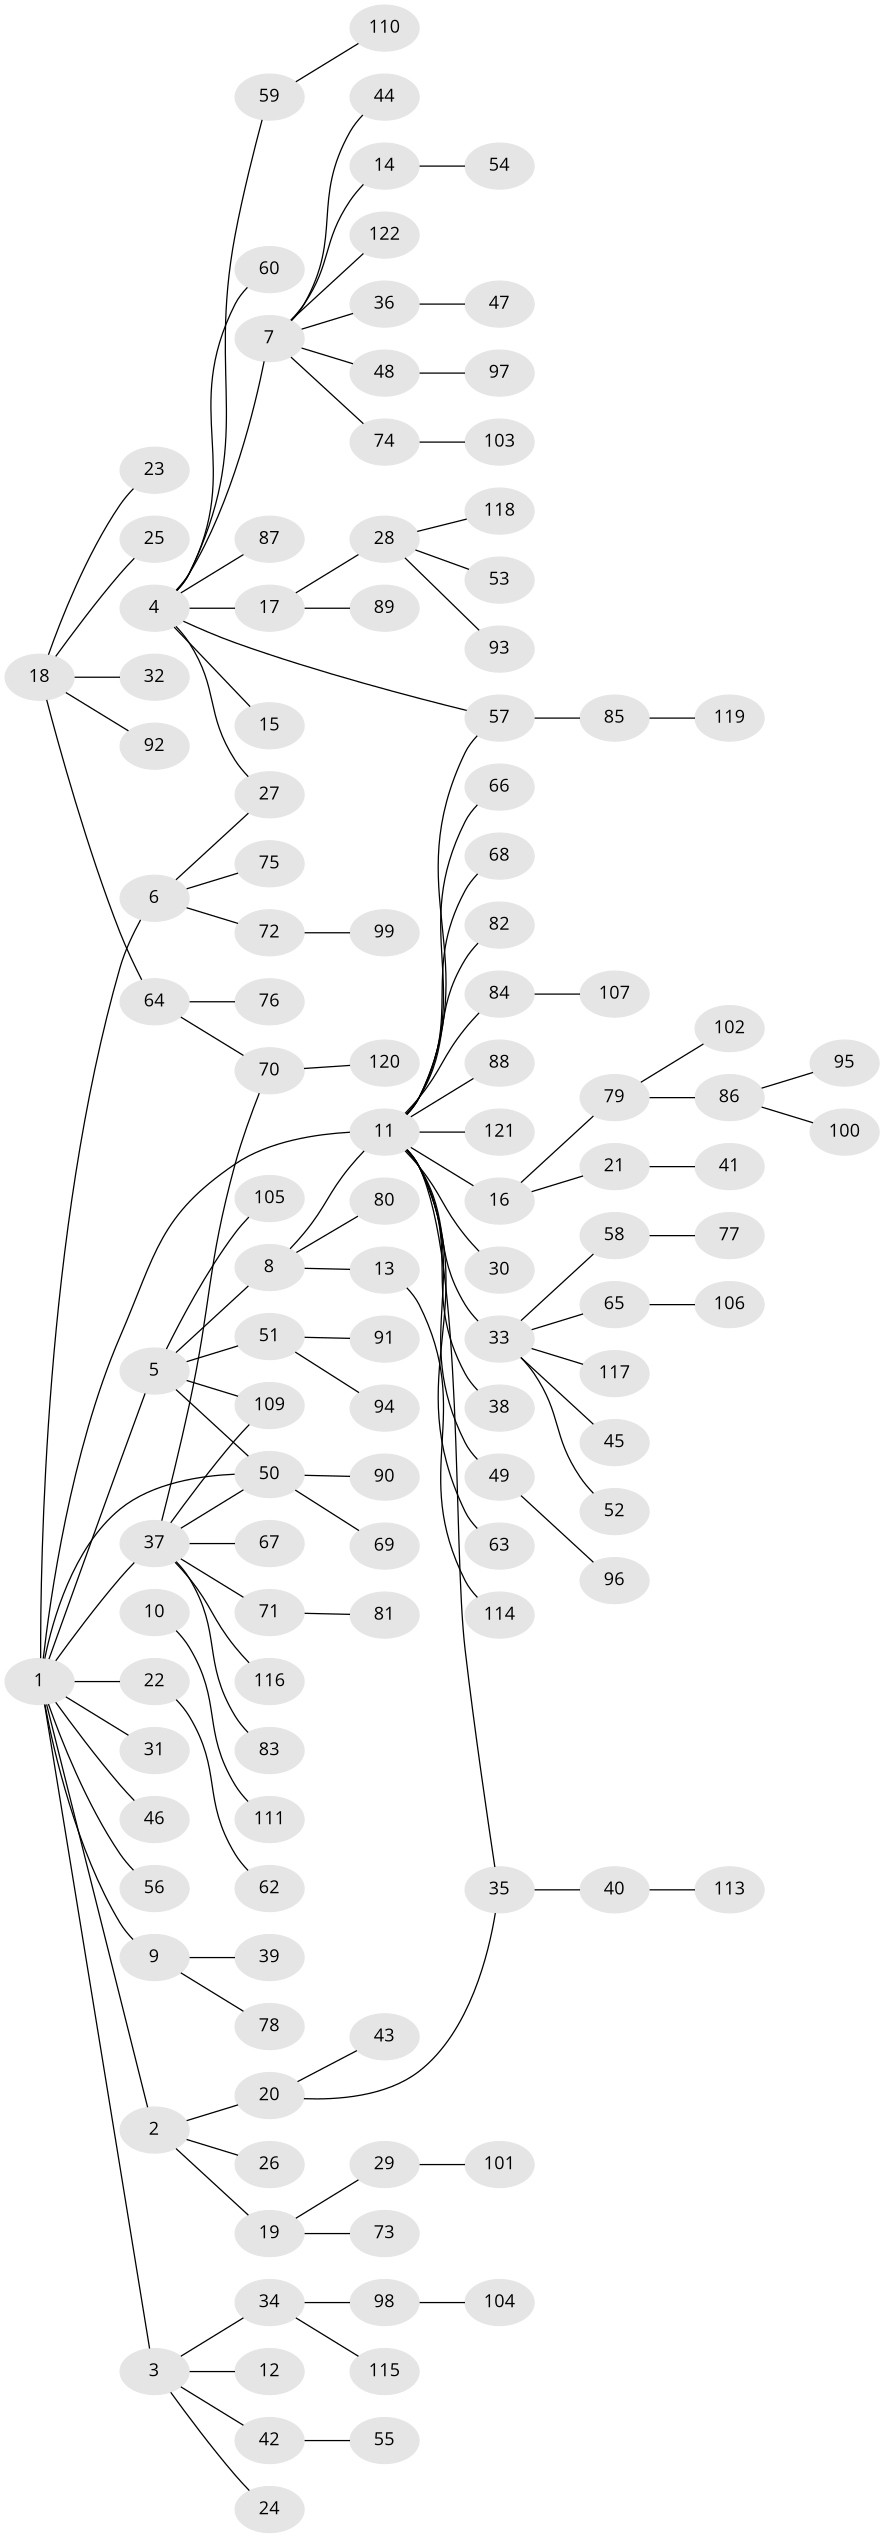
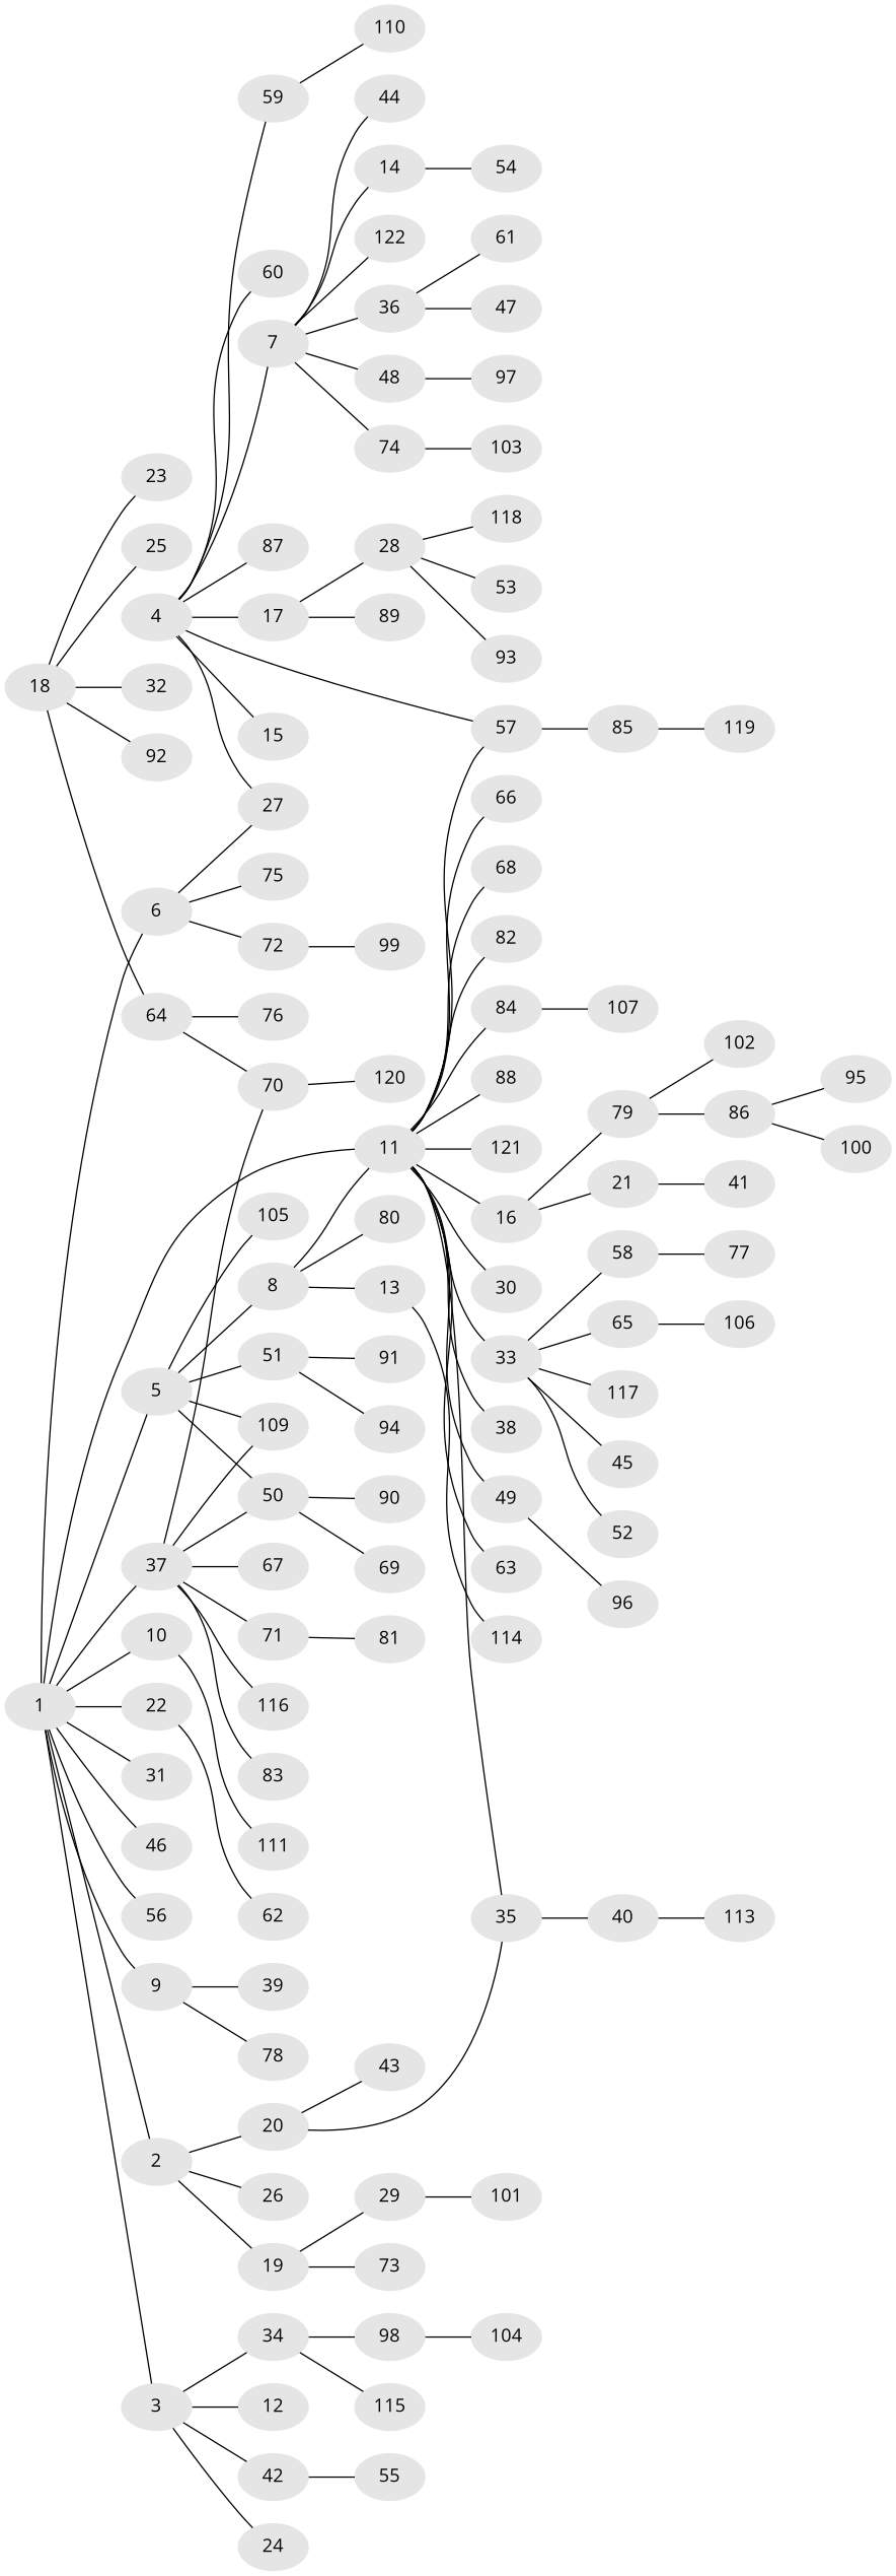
  graph {
    fontname="Open Sans"
    rankdir=LR
    node [color=gray90 fontname="Open Sans" style=filled]
    edge [fontname="Open Sans"]
    1
    2
    3
    5
    6
    9
    10
    11
    22
    31
    37
    46
    56
    19
    20
    26
    12
    24
    34
    42
    4
    7
    15
    17
    27
    57
    59
    60
    87
    8
    50
    51
    105
    109
    72
    75
    39
    78
    111
    16
    30
    33
    35
    38
    49
    63
    66
    68
    82
    84
    88
    121
    62
    67
    70
    71
    83
    116
    29
    73
    43
    98
    115
    55
    14
    36
    44
    48
    74
    122
    28
    89
    85
    110
    13
    80
    69
    90
    91
    94
    99
    54
    47
+   61
    97
    103
    114
    21
    79
    45
    52
    58
    65
    117
    40
    96
    107
    18
    23
    25
    32
    64
    92
    41
    86
    102
    53
    93
    118
    76
    101
    77
    106
    104
    113
    120
    81
    119
    95
    100
    1 -- 2
    1 -- 3
    1 -- 5
    1 -- 6
    1 -- 9
-   1 -- 50
+   1 -- 10
    1 -- 11
    1 -- 22
    1 -- 31
    1 -- 37
    1 -- 46
    1 -- 56
    2 -- 19
    2 -- 20
    2 -- 26
    3 -- 12
    3 -- 24
    3 -- 34
    3 -- 42
    5 -- 8
    5 -- 50
    5 -- 51
    5 -- 105
    5 -- 109
    6 -- 27
    6 -- 72
    6 -- 75
    9 -- 39
    9 -- 78
    10 -- 111
    11 -- 57
    11 -- 16
    11 -- 30
    11 -- 33
    11 -- 35
    11 -- 38
    11 -- 49
    11 -- 63
    11 -- 66
    11 -- 68
    11 -- 82
    11 -- 84
    11 -- 88
    11 -- 121
    22 -- 62
    37 -- 50
    37 -- 109
    37 -- 67
    37 -- 70
    37 -- 71
    37 -- 83
    37 -- 116
    19 -- 29
    19 -- 73
    20 -- 35
    20 -- 43
    34 -- 98
    34 -- 115
    42 -- 55
    4 -- 7
    4 -- 15
    4 -- 17
    4 -- 27
    4 -- 57
    4 -- 59
    4 -- 60
    4 -- 87
    7 -- 14
    7 -- 36
    7 -- 44
    7 -- 48
    7 -- 74
    7 -- 122
    17 -- 28
    17 -- 89
    57 -- 85
    59 -- 110
    8 -- 11
    8 -- 13
    8 -- 80
    50 -- 69
    50 -- 90
    51 -- 91
    51 -- 94
    72 -- 99
    16 -- 21
    16 -- 79
    33 -- 45
    33 -- 52
    33 -- 58
    33 -- 65
    33 -- 117
    35 -- 40
    49 -- 96
    84 -- 107
    70 -- 120
    71 -- 81
    29 -- 101
    98 -- 104
    14 -- 54
    36 -- 47
+   36 -- 61
    48 -- 97
    74 -- 103
    28 -- 53
    28 -- 93
    28 -- 118
    85 -- 119
    13 -- 114
    21 -- 41
    79 -- 86
    79 -- 102
    58 -- 77
    65 -- 106
    40 -- 113
    18 -- 23
    18 -- 25
    18 -- 32
    18 -- 64
    18 -- 92
    64 -- 70
    64 -- 76
    86 -- 95
    86 -- 100
  }
